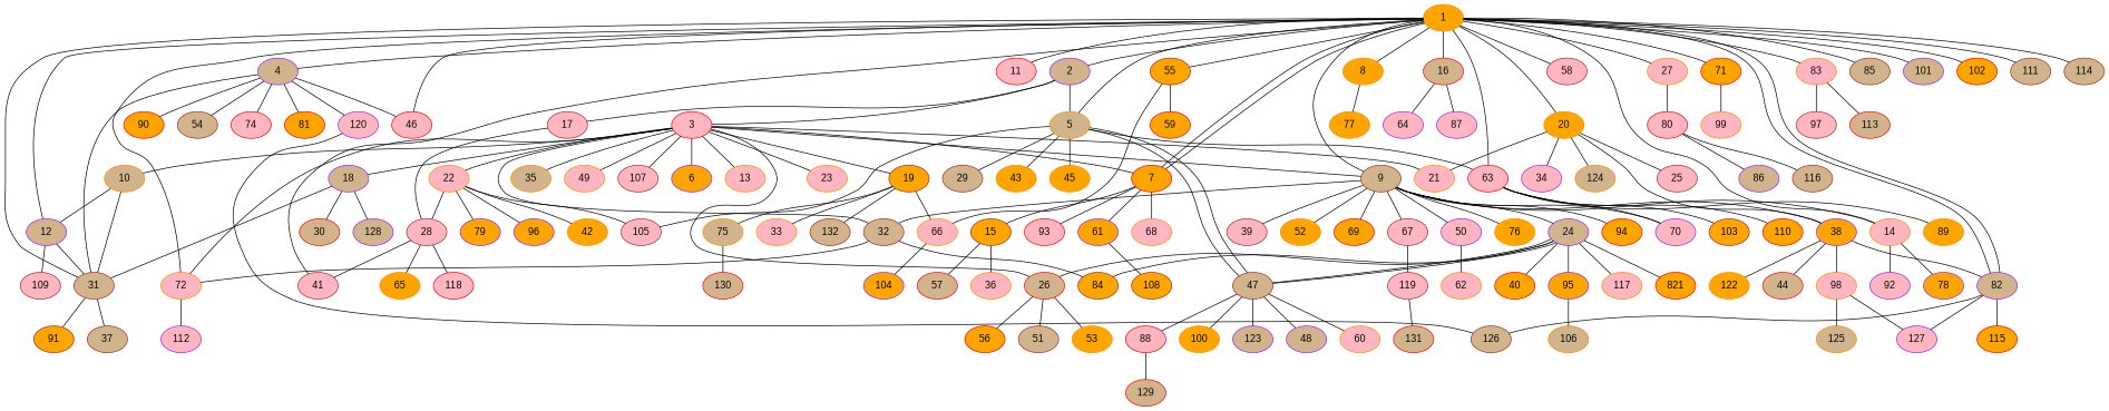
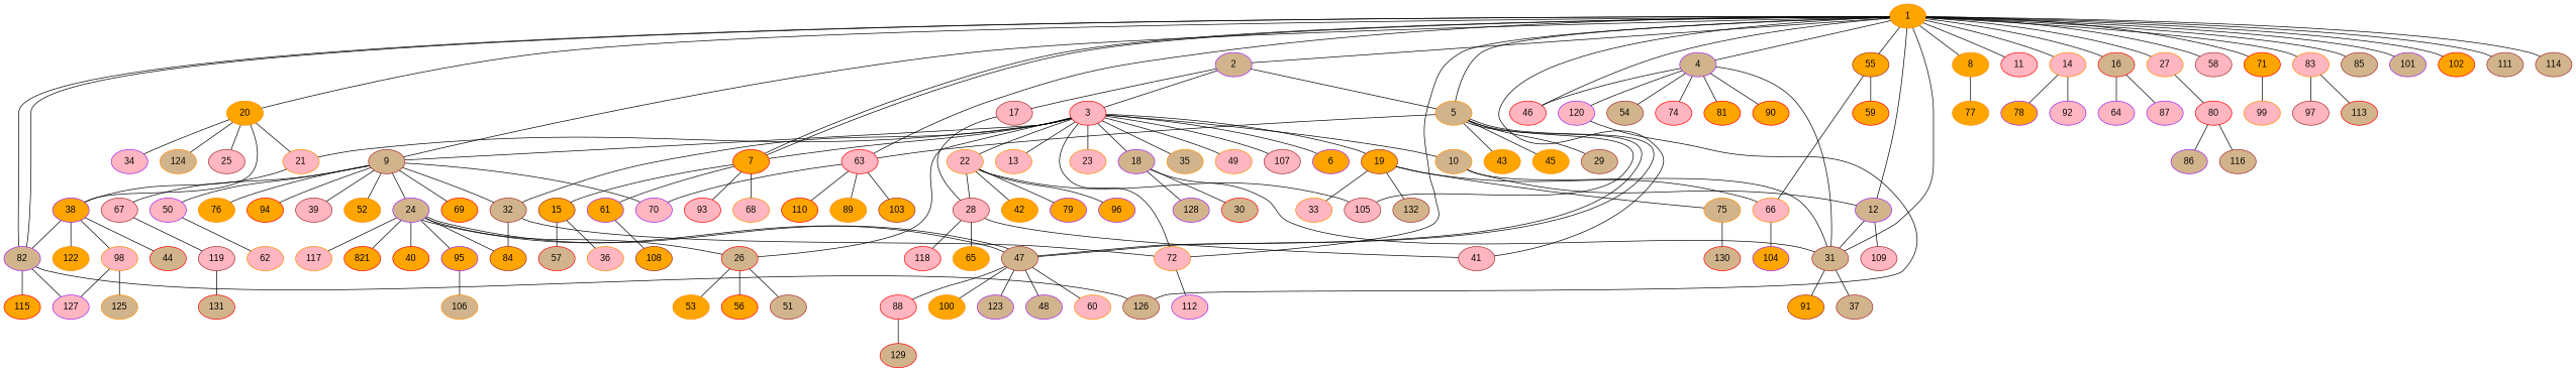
  graph {
    fontname="Liberation Sans"
    node [color=darkorange fillcolor=lightpink fontname="Liberation Sans" style=filled]
    edge [fontname="Liberation Sans"]
    1 [fillcolor=orange]
    2 [color=purple fillcolor=tan]
    4 [color=purple fillcolor=tan]
    5 [fillcolor=tan]
    7 [color=red fillcolor=orange]
    8 [fillcolor=orange]
    9 [color=brown fillcolor=tan]
    11 [color=red]
    12 [color=purple fillcolor=tan]
    14
    16 [color=red fillcolor=tan]
    20 [fillcolor=orange]
    27
    31 [color=brown fillcolor=tan]
    41 [color=brown]
    46 [color=red]
    55 [color=brown fillcolor=orange]
    58 [color=brown]
    63 [color=red]
    71 [color=red fillcolor=orange]
    72
    82 [color=purple fillcolor=tan]
    83
    85 [color=brown fillcolor=tan]
    101 [color=purple fillcolor=tan]
    102 [color=red fillcolor=orange]
    111 [color=brown fillcolor=tan]
    114 [color=brown fillcolor=tan]
    3 [color=red]
    17 [color=brown]
    54 [color=brown fillcolor=tan]
    74 [color=red]
    81 [color=red fillcolor=orange]
    90 [color=red fillcolor=orange]
    120 [color=purple]
    29 [color=brown fillcolor=tan]
    43 [fillcolor=orange]
    45 [fillcolor=orange]
    47 [color=brown fillcolor=tan]
    105 [color=brown]
    15 [color=brown fillcolor=orange]
    61 [color=purple fillcolor=orange]
    68
    93 [color=red]
    77 [fillcolor=orange]
    32 [color=brown fillcolor=tan]
    24 [color=purple fillcolor=tan]
    38 [color=purple fillcolor=orange]
    39 [color=brown]
    50 [color=purple]
    52 [fillcolor=orange]
    67 [color=brown]
    69 [color=red fillcolor=orange]
    70 [color=purple]
    76 [fillcolor=orange]
    94 [color=red fillcolor=orange]
    109 [color=brown]
    78 [color=purple fillcolor=orange]
    92 [color=purple]
    64 [color=purple]
    87 [color=purple]
    21
    25 [color=brown]
    34 [color=purple]
    124 [fillcolor=tan]
    80 [color=red]
    37 [color=brown fillcolor=tan]
    91 [color=brown fillcolor=orange]
    59 [color=red fillcolor=orange]
    66
    89 [fillcolor=orange]
    103 [color=brown fillcolor=orange]
    110 [color=red fillcolor=orange]
    99
    112 [color=purple]
    115 [color=red fillcolor=orange]
    126 [color=brown fillcolor=tan]
    127 [color=purple]
    97 [color=brown]
    113 [color=red fillcolor=tan]
    6 [color=purple fillcolor=orange]
    10 [fillcolor=tan]
    13
    18 [color=purple fillcolor=tan]
    19 [color=brown fillcolor=orange]
    22
    23
    26 [color=red fillcolor=tan]
    35 [fillcolor=tan]
    49
    107 [color=brown]
    28 [color=brown]
    30 [color=red fillcolor=tan]
    128 [color=purple fillcolor=tan]
    33
    75 [fillcolor=tan]
    132 [color=brown fillcolor=tan]
    42 [fillcolor=orange]
    79 [color=purple fillcolor=orange]
    96 [color=purple fillcolor=orange]
    51 [color=brown fillcolor=tan]
    53 [fillcolor=orange]
    56 [color=red fillcolor=orange]
    84 [color=brown fillcolor=orange]
    48 [color=purple fillcolor=tan]
    60
    88 [color=red]
    100 [fillcolor=orange]
    123 [color=purple fillcolor=tan]
    36
    57 [color=red fillcolor=tan]
    108 [color=brown fillcolor=orange]
    40 [color=red fillcolor=orange]
    95 [color=purple fillcolor=orange]
    117
    n116 [color=red fillcolor=orange label=821]
    44 [color=red fillcolor=tan]
    98
    122 [fillcolor=orange]
    62
    119 [color=brown]
    65 [fillcolor=orange]
    118 [color=red]
    104 [color=purple fillcolor=orange]
    130 [color=red fillcolor=tan]
    106 [fillcolor=tan]
    86 [color=purple fillcolor=tan]
    116 [color=brown fillcolor=tan]
    125 [fillcolor=tan]
    129 [color=red fillcolor=tan]
    131 [color=red fillcolor=tan]
    1 -- 2
    1 -- 4
    1 -- 5
    1 -- 7
    1 -- 7
    1 -- 8
    1 -- 9
    1 -- 11
    1 -- 12
    1 -- 14
    1 -- 16
    1 -- 20
    1 -- 27
    1 -- 31
    1 -- 41
    1 -- 46
    1 -- 55
    1 -- 58
    1 -- 63
    1 -- 71
    1 -- 72
    1 -- 82
    1 -- 82
    1 -- 83
    1 -- 85
    1 -- 101
    1 -- 102
    1 -- 111
    1 -- 114
    2 -- 5
    2 -- 3
    2 -- 17
    4 -- 31
    4 -- 46
    4 -- 54
    4 -- 74
    4 -- 81
    4 -- 90
    4 -- 120
    5 -- 63
    5 -- 29
    5 -- 43
    5 -- 45
    5 -- 47
    5 -- 47
    5 -- 105
    7 -- 15
    7 -- 61
    7 -- 68
    7 -- 93
    8 -- 77
-   9 -- 14
    9 -- 32
    9 -- 24
-   9 -- 38
+   21 -- 38
    9 -- 39
    9 -- 50
    9 -- 52
    9 -- 67
    9 -- 69
    9 -- 70
    9 -- 76
    9 -- 94
    12 -- 31
    12 -- 109
    14 -- 78
    14 -- 92
    16 -- 64
    16 -- 87
    20 -- 38
    20 -- 21
    20 -- 25
    20 -- 34
    20 -- 124
    27 -- 80
    31 -- 37
    31 -- 91
    55 -- 59
    55 -- 66
    63 -- 70
    63 -- 89
    63 -- 103
    63 -- 110
    71 -- 99
    72 -- 112
    82 -- 115
    82 -- 126
    82 -- 127
    83 -- 97
    83 -- 113
    3 -- 7
    3 -- 9
    3 -- 72
    3 -- 32
    3 -- 21
    3 -- 6
    3 -- 10
    3 -- 13
    3 -- 18
    3 -- 19
    3 -- 22
    3 -- 23
    3 -- 26
    3 -- 35
    3 -- 49
    3 -- 107
    17 -- 28
    120 -- 126
    47 -- 48
    47 -- 60
    47 -- 88
    47 -- 100
    47 -- 123
    15 -- 36
    15 -- 57
    61 -- 108
    32 -- 72
    32 -- 84
    24 -- 47
    24 -- 47
    24 -- 26
    24 -- 84
    24 -- 40
    24 -- 95
    24 -- 117
    24 -- n116
    38 -- 82
    38 -- 44
    38 -- 98
    38 -- 122
    50 -- 62
    67 -- 119
    80 -- 86
    80 -- 116
    66 -- 104
    10 -- 12
    10 -- 31
    18 -- 31
    18 -- 30
    18 -- 128
    19 -- 66
    19 -- 33
    19 -- 75
    19 -- 132
    22 -- 105
    22 -- 28
    22 -- 42
    22 -- 79
    22 -- 96
    26 -- 51
    26 -- 53
    26 -- 56
    28 -- 41
    28 -- 65
    28 -- 118
    75 -- 130
    88 -- 129
    95 -- 106
    98 -- 127
    98 -- 125
    119 -- 131
  }
